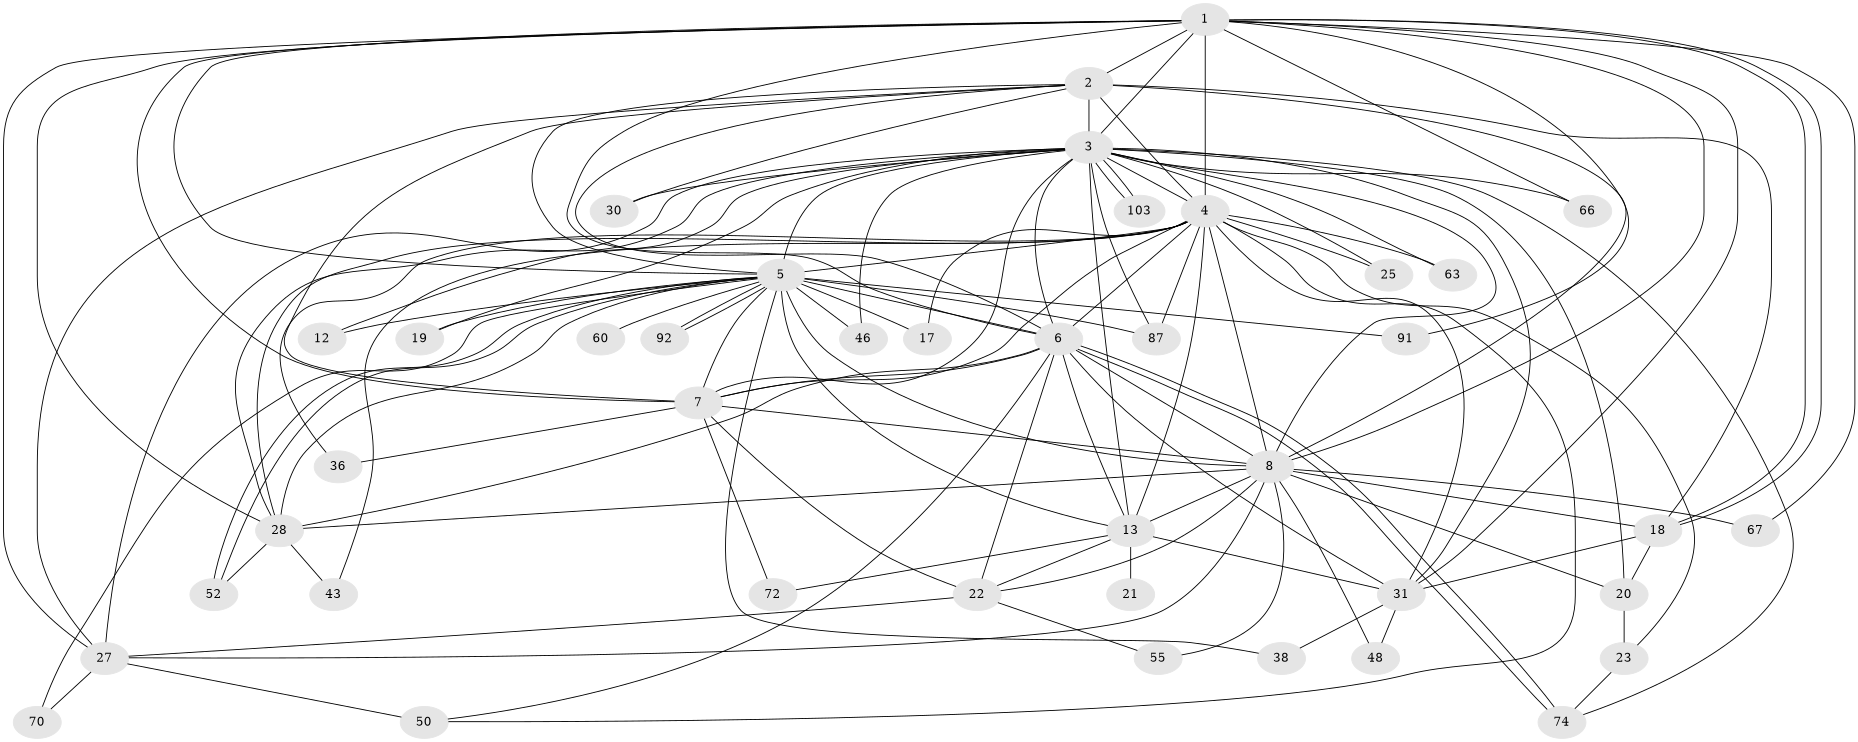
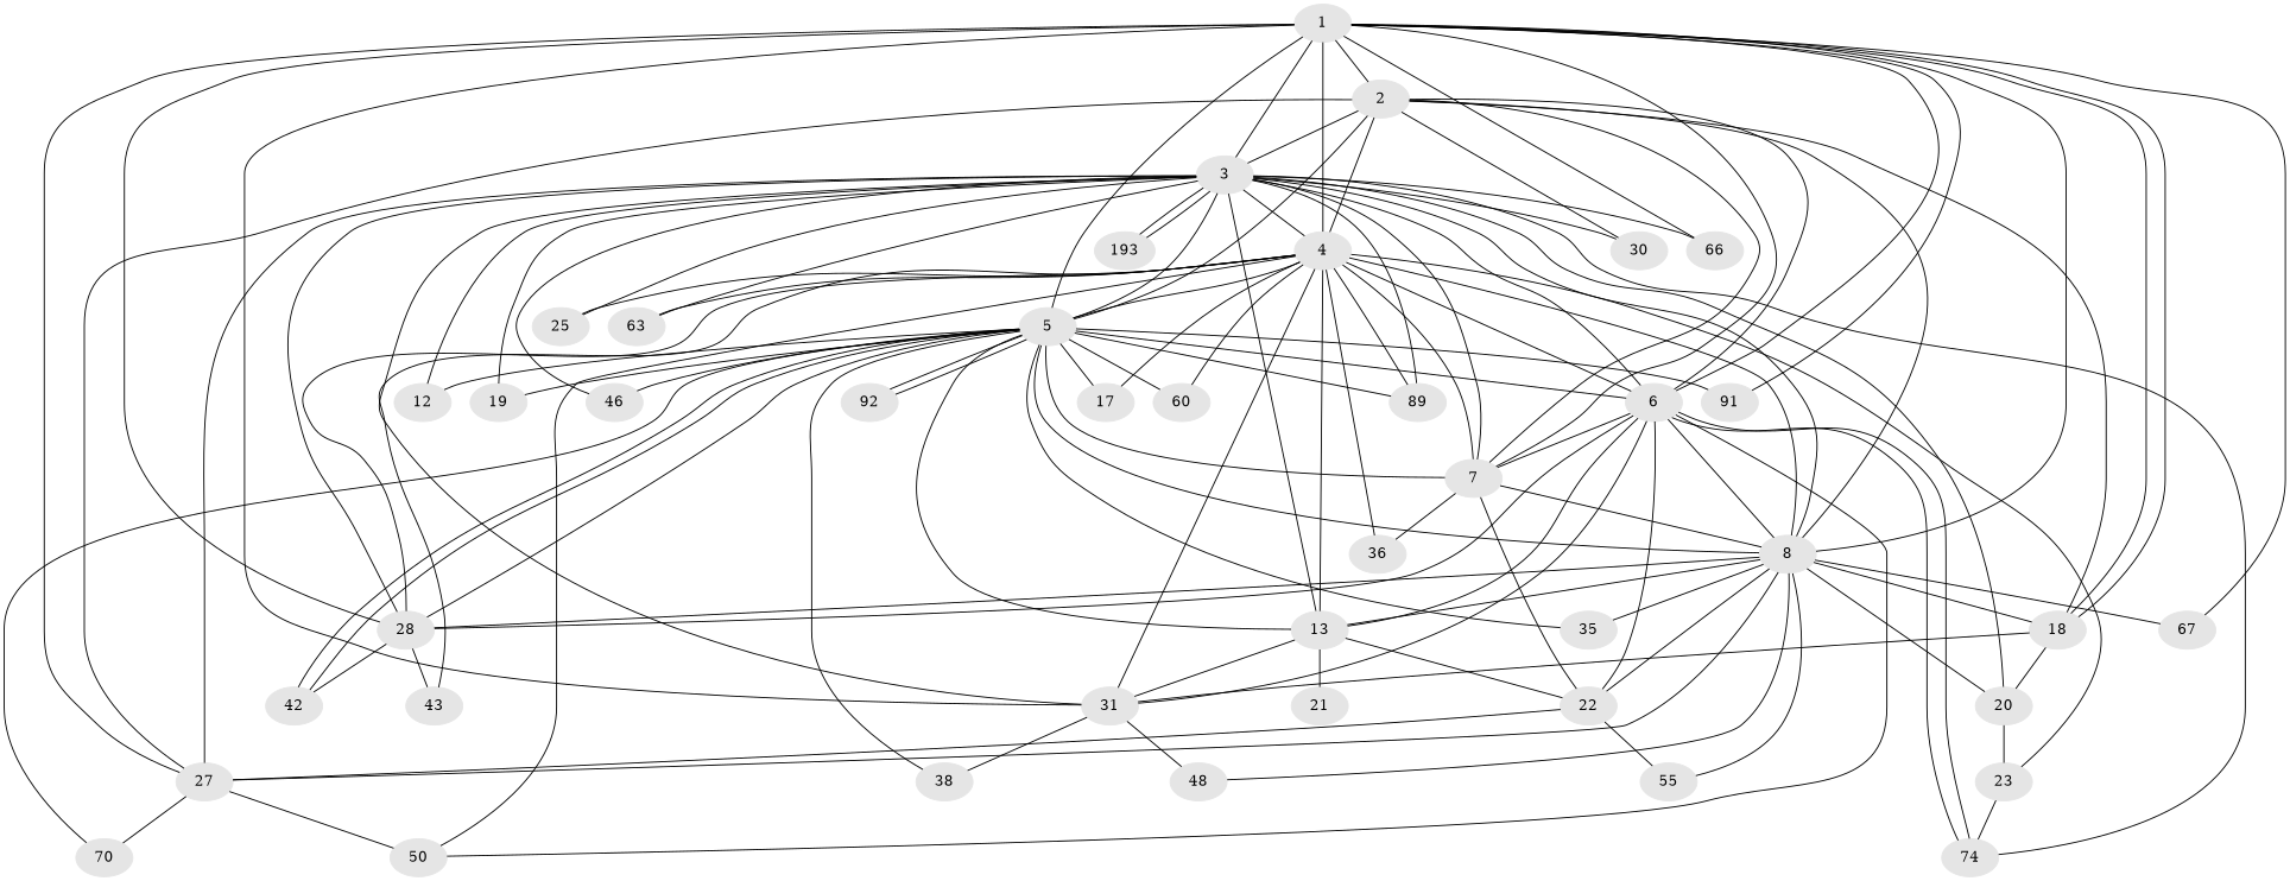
  graph {
    node [color=gray90 style=filled]
    2 [super="+86+62+37+71+58+26"]
    3 [super="+9+76"]
    4 [super="+97+77+75+10+14+51+49+11"]
    5
    6
    7
    8
    18 [super="+39"]
    27 [super="+29+33"]
    30
    1
    28 [super="+40+81+54+68"]
    31 [super="+32"]
    66
    67
    91
    12
    13 [super="+78+15+59+34"]
    19
    20 [super="+45"]
    25
    46
    63
    74 [super="+82+79"]
-   89 [super="+95" label=87]
-   103
+   89 [super="+95"]
+   103 [label=193]
    17
    23
    36
    43
    50 [super="+61"]
    60
+   35
    38
-   42 [label=52]
+   42
    70
    92
    22 [super="+41+53"]
-   72
    48
    55
    21
    2 -- 3 [weight=3]
    2 -- 4 [weight=4]
    2 -- 5 [weight=2]
    2 -- 6 [weight=2]
    2 -- 7 [weight=3]
    2 -- 8
    2 -- 18
    2 -- 27
    2 -- 30
    3 -- 4 [weight=6]
    3 -- 5 [weight=4]
    3 -- 6 [weight=2]
    3 -- 7 [weight=3]
    3 -- 8 [weight=2]
    3 -- 27
    3 -- 30
    3 -- 28 [weight=2]
    3 -- 31
    3 -- 66
    3 -- 12
    3 -- 13
    3 -- 19
    3 -- 20
    3 -- 25
    3 -- 46
    3 -- 63
    3 -- 74
    3 -- 89
    3 -- 103
    3 -- 103
    4 -- 5 [weight=5]
    4 -- 6 [weight=3]
    4 -- 7 [weight=3]
    4 -- 8 [weight=6]
    4 -- 28
    4 -- 31
    4 -- 13 [weight=3]
    4 -- 25
    4 -- 63
    4 -- 89
    4 -- 17
    4 -- 23
    4 -- 36 [weight=2]
    4 -- 43
    4 -- 50
+   4 -- 60
    5 -- 6
    5 -- 7
    5 -- 8
    5 -- 28 [weight=2]
    5 -- 91
    5 -- 12
    5 -- 13 [weight=2]
    5 -- 19
    5 -- 46
    5 -- 89
    5 -- 17
    5 -- 60
+   5 -- 35
    5 -- 38
    5 -- 42
    5 -- 42
    5 -- 70
    5 -- 92
    5 -- 92
    6 -- 7
    6 -- 8
    6 -- 28
    6 -- 31
    6 -- 13
    6 -- 74
    6 -- 74
    6 -- 50
    6 -- 22
    7 -- 8
    7 -- 36
    7 -- 22
-   7 -- 72
    8 -- 18
    8 -- 27
    8 -- 28
    8 -- 67
    8 -- 13
    8 -- 20
+   8 -- 35
    8 -- 22
    8 -- 48
    8 -- 55
    18 -- 31
    18 -- 20
    27 -- 50 [weight=2]
    27 -- 70
    1 -- 2 [weight=2]
    1 -- 3 [weight=2]
    1 -- 4 [weight=5]
    1 -- 5
    1 -- 6
    1 -- 7
    1 -- 8
    1 -- 18
    1 -- 18
    1 -- 27 [weight=2]
    1 -- 28
    1 -- 31 [weight=2]
    1 -- 66
    1 -- 67
    1 -- 91
    28 -- 43
    28 -- 42
    31 -- 38
    31 -- 48
    13 -- 31 [weight=2]
    13 -- 22
-   13 -- 72
    13 -- 21
    20 -- 23
    23 -- 74
    22 -- 27
    22 -- 55
  }
